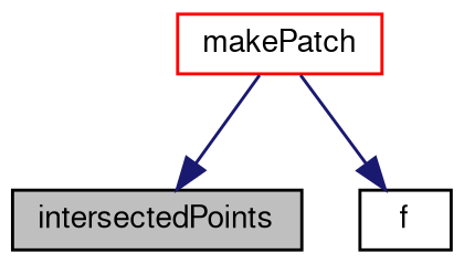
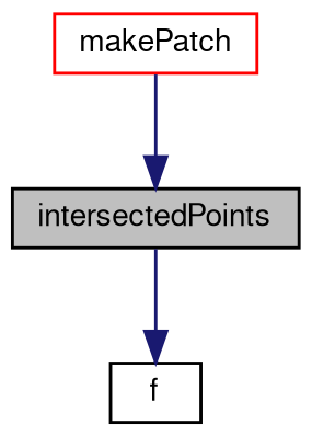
  digraph {
    rankdir=TB
    node [color=black fontname=FreeSans fontsize=10 shape=record]
    edge [color=midnightblue fontname=FreeSans fontsize=10 labelfontname=FreeSans labelfontsize=10 style=solid]
    n1 [fillcolor=grey75 fontcolor=black height=0.2 label=intersectedPoints style=filled width=0.4]
    n2 [height=0.2 label=f width=0.4]
    n3 [color=red height=0.2 label=makePatch width=0.4]
-   n3 -> n2
+   n1 -> n2
    n3 -> n1
  }
